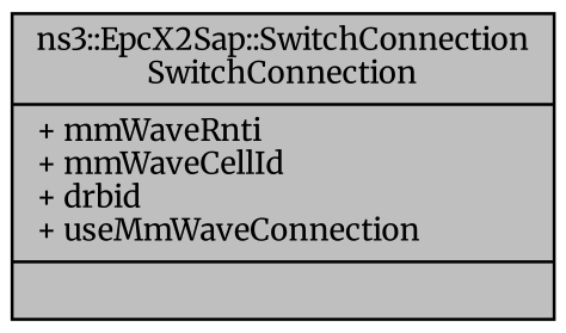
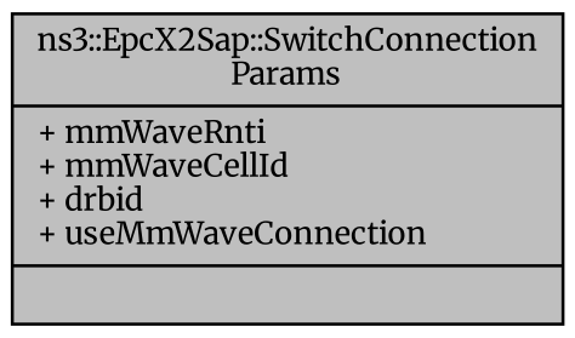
  digraph {
    fontname=Merriweather
-   n1 [color=black fillcolor=grey75 fontcolor=black fontname=Merriweather fontsize=10 height=0.2 label="{ns3::EpcX2Sap::SwitchConnection\lSwitchConnection\n|+ mmWaveRnti\l+ mmWaveCellId\l+ drbid\l+ useMmWaveConnection\l|}" shape=record style=filled width=0.4]
+   n1 [color=black fillcolor=grey75 fontcolor=black fontname=Merriweather fontsize=10 height=0.2 label="{ns3::EpcX2Sap::SwitchConnection\lParams\n|+ mmWaveRnti\l+ mmWaveCellId\l+ drbid\l+ useMmWaveConnection\l|}" shape=record style=filled width=0.4]
  }
